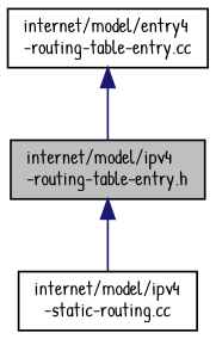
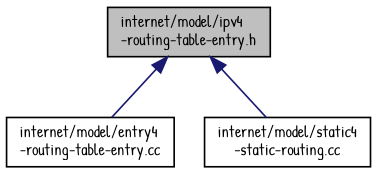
  digraph {
    fontname="Patrick Hand"
    node [color=black fillcolor=white fontname="Patrick Hand" fontsize=10 shape=record style=filled]
    edge [color=midnightblue dir=back fontname="Patrick Hand" fontsize=10 labelfontname=Helvetica labelfontsize=10 style=solid]
    n1 [fillcolor=grey75 fontcolor=black height=0.2 label="internet/model/ipv4\l-routing-table-entry.h" width=0.4]
    n2 [height=0.2 label="internet/model/entry4\l-routing-table-entry.cc" width=0.4]
-   n3 [height=0.2 label="internet/model/ipv4\l-static-routing.cc" width=0.4]
-   n2 -> n1
+   n3 [height=0.2 label="internet/model/static4\l-static-routing.cc" width=0.4]
+   n1 -> n2
    n1 -> n3
  }
